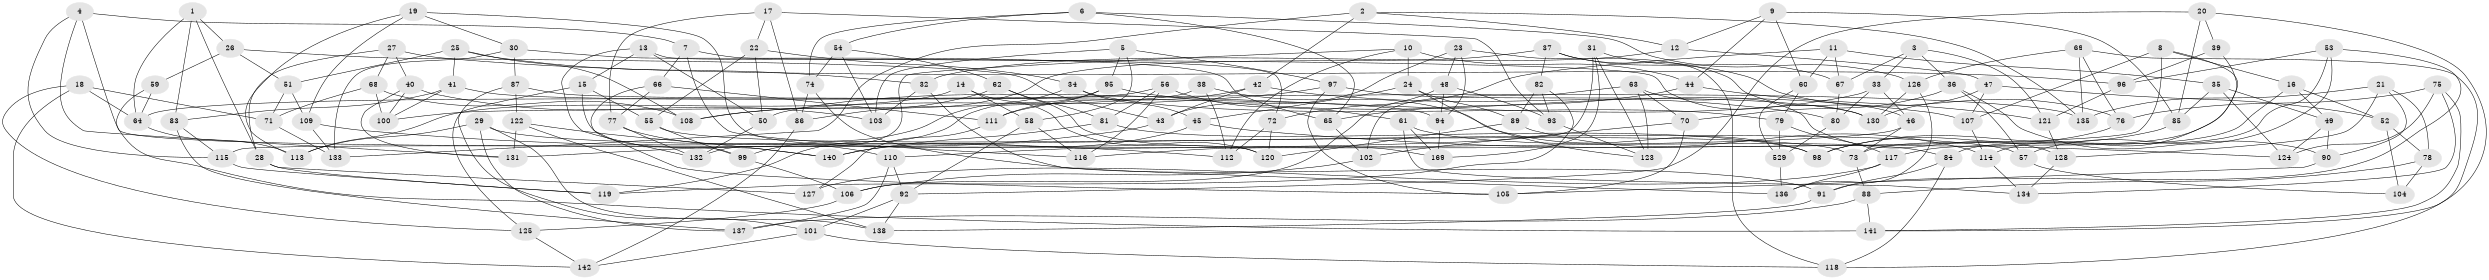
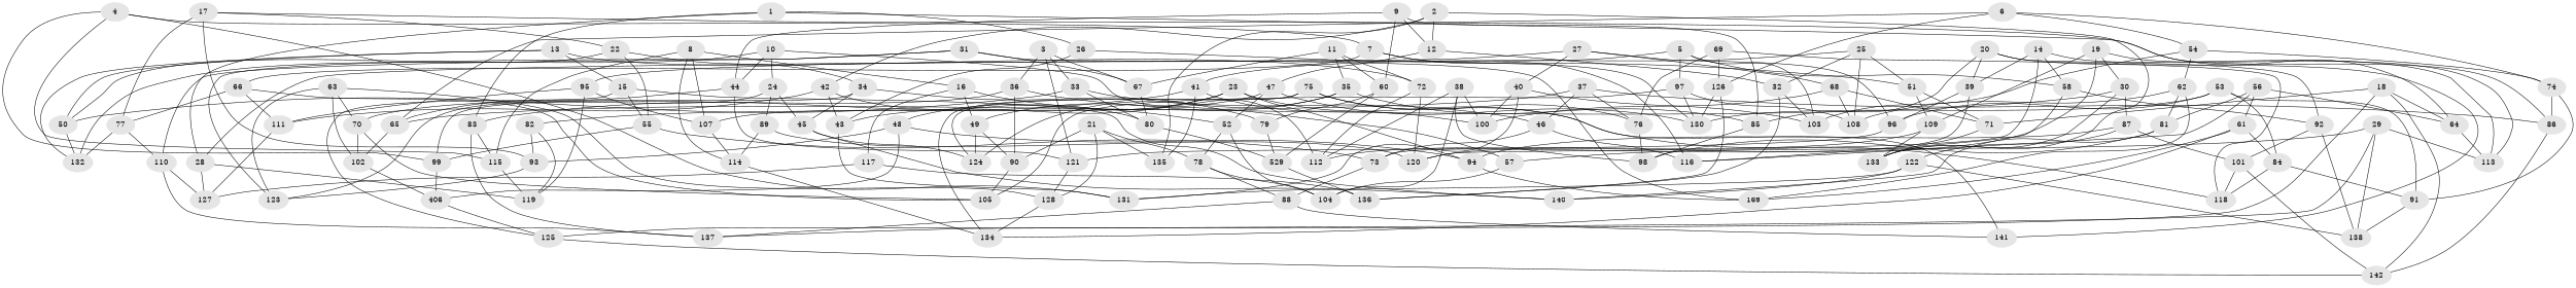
  graph {
    node [color=gray90 style=filled]
    1
    26
    28
    64
    83
-   59
    43
    51
    119
    127
    113
    115
    137
    2
    12
    42
    133
    135
    32
    47
    80
    111
    3
    33
    36
    67
    121
    50
    46
    90
    57
    70
    128
    4
    7
    99
    131
    66
    116
    130
-   106
+   106 [label=406]
    5
    58
    95
    97
    103
    92
    107
    108
    105
    6
    54
    65
    74
    126
    62
    102
    86
    91
    136
    77
    8
    16
    114
    49
    52
    117
    134
    9
    44
    60
    85
    79
    n74 [label=529]
    98
    10
    24
    112
    132
    45
    89
    123
    11
    35
    72
    124
    120
    13
    15
    55
    125
    140
    14
    39
    96
    73
    142
    78
    104
    17
    22
    93
    34
    110
    18
    71
    141
    19
    30
    109
    87
    20
    138
    101
    21
    88
    23
    48
    94
    118
    n121 [label=169]
    25
    41
    100
    27
    40
    68
    29
    122
    31
    37
    76
    82
    38
    53
    84
    81
    56
    61
    63
    69
    75
    1 -- 26
    1 -- 28
    1 -- 64
    1 -- 83
-   26 -- 59
    26 -- 43
    26 -- 51
    28 -- 119
    28 -- 127
    64 -- 113
    83 -- 115
    83 -- 137
-   59 -- 64
-   59 -- 141
    43 -- 131
    51 -- 71
    51 -- 109
    115 -- 119
    2 -- 12
    2 -- 42
    2 -- 133
    2 -- 135
    12 -- 32
    12 -- 47
    42 -- 43
    42 -- 80
    42 -- 111
    32 -- 103
    32 -- 136
    47 -- 130
    47 -- 107
    47 -- 52
    80 -- n74
    111 -- 127
    3 -- 33
    3 -- 36
    3 -- 67
    3 -- 121
    33 -- 80
    33 -- 50
    33 -- 46
    36 -- 90
    36 -- 57
    36 -- 70
    67 -- 80
    121 -- 128
    50 -- 132
    46 -- 116
    46 -- 73
    90 -- 105
    57 -- 104
    70 -- 105
    70 -- 102
    128 -- 134
    4 -- 115
    4 -- 7
    4 -- 99
    4 -- 131
    7 -- 66
    7 -- 116
    7 -- 130
    99 -- 106
    66 -- 111
    66 -- 105
    66 -- 77
    106 -- 125
    5 -- 58
    5 -- 95
    5 -- 97
    5 -- 103
    58 -- 116
    58 -- 92
    95 -- 119
    95 -- 111
    95 -- 107
    97 -- 130
    97 -- 108
    97 -- 105
    92 -- 138
    92 -- 101
    107 -- 114
    6 -- 54
    6 -- 65
    6 -- 74
    6 -- 126
    54 -- 103
    54 -- 74
    54 -- 62
    65 -- 102
    74 -- 86
    74 -- 91
    126 -- 130
    126 -- 136
    62 -- 108
    62 -- n121
    62 -- 81
    102 -- 106
    86 -- 142
    91 -- 138
    77 -- 132
    77 -- 110
    8 -- 115
    8 -- 107
    8 -- 16
    8 -- 114
    16 -- 49
    16 -- 52
    16 -- 117
    114 -- 134
    49 -- 90
    49 -- 124
    52 -- 78
    52 -- 104
    117 -- 127
    117 -- 136
    9 -- 12
    9 -- 44
    9 -- 60
    9 -- 85
    44 -- 121
    44 -- 65
    60 -- 79
    60 -- n74
    85 -- 98
-   79 -- 117
    79 -- n74
    n74 -- 136
    10 -- 44
    10 -- 24
    10 -- 112
    10 -- 132
    24 -- 45
    24 -- 89
    24 -- 123
    45 -- 124
    45 -- 140
    89 -- 114
    89 -- 120
    11 -- 67
    11 -- 60
    11 -- 35
    11 -- 72
    35 -- 49
    35 -- 85
    35 -- 124
    72 -- 112
    72 -- 120
    13 -- 50
    13 -- 132
    13 -- 72
    13 -- 15
    15 -- 55
    15 -- 125
    15 -- 140
    55 -- 99
    55 -- 73
    125 -- 142
    14 -- 113
    14 -- 58
    14 -- 120
+   14 -- 39
    39 -- 96
    39 -- 73
    96 -- 121
    73 -- 88
    78 -- 104
    78 -- 88
    17 -- 86
    17 -- 77
    17 -- 22
    17 -- 93
    22 -- 50
    22 -- 55
    22 -- 34
    93 -- 123
    34 -- 99
    34 -- 79
    34 -- 45
-   110 -- 92
+   110 -- 127
    110 -- 137
    18 -- 64
    18 -- 125
    18 -- 142
    18 -- 71
    71 -- 133
    19 -- 113
    19 -- 120
    19 -- 30
    19 -- 109
    30 -- 133
    30 -- 65
    30 -- 87
    109 -- 133
    109 -- 112
    87 -- 101
    87 -- 94
    87 -- 122
    20 -- 92
    20 -- 85
    20 -- 39
    20 -- 141
    101 -- 142
    101 -- 118
    21 -- 135
    21 -- 90
    21 -- 128
    21 -- 78
    88 -- 137
    88 -- 141
    23 -- 43
    23 -- 48
    23 -- 94
    23 -- 118
    48 -- 106
    48 -- 93
    48 -- 94
    94 -- n121
    25 -- 51
    25 -- 32
    25 -- 108
    25 -- 41
    41 -- 83
    41 -- 135
    41 -- 100
    27 -- 28
    27 -- 96
    27 -- 40
    27 -- 68
    40 -- 131
    40 -- 103
    40 -- 100
    68 -- 108
    68 -- 71
    68 -- 100
    29 -- 113
    29 -- 137
    29 -- 57
    29 -- 138
    122 -- 131
    122 -- 140
    122 -- 138
    31 -- 67
    31 -- 123
    31 -- 110
    31 -- n121
    37 -- 46
    37 -- 86
    37 -- 76
    37 -- 82
    76 -- 98
    82 -- 119
-   82 -- 89
    82 -- 93
    38 -- 98
    38 -- 112
+   38 -- 104
    38 -- 100
-   53 -- 57
+   53 -- 130
    53 -- 91
    53 -- 96
    53 -- 84
    84 -- 91
    84 -- 118
    81 -- 98
    81 -- 140
    56 -- 64
    56 -- 116
    56 -- 81
    56 -- 61
    61 -- 134
    61 -- n121
    61 -- 84
    63 -- 70
    63 -- 128
    63 -- 102
    63 -- 123
-   69 -- 135
    69 -- 126
    69 -- 118
    69 -- 76
    75 -- 134
    75 -- 124
    75 -- 141
    75 -- 76
  }
